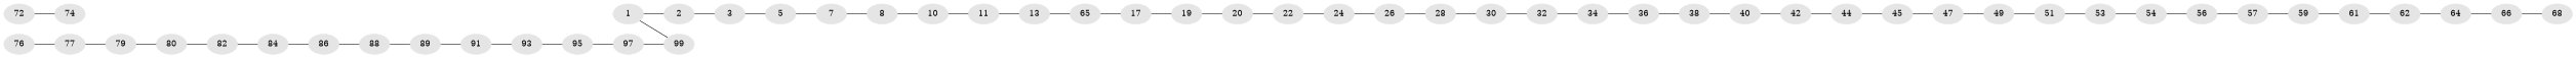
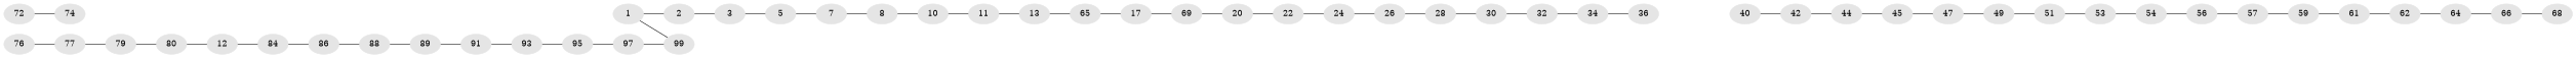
  graph {
    rankdir=LR
    node [color=gray90 style=filled]
    1 [super="+100"]
    2
    99
    3 [super="+4"]
    5 [super="+6"]
    7
    8 [super="+9"]
    10
    11 [super="+12"]
    13 [super="+14"]
    n11 [label=65 super="+16"]
    17 [super="+18"]
-   19
+   19 [label=69]
    20 [super="+21"]
    22 [super="+23"]
    24 [super="+25"]
    26 [super="+27"]
    28 [super="+29"]
    30 [super="+31"]
    32 [super="+33"]
    34 [super="+35"]
    36 [super="+37"]
-   38 [super="+39"]
    40 [super="+41"]
    42 [super="+43"]
    44
    45 [super="+46"]
    47 [super="+48"]
    49 [super="+50"]
    51 [super="+52"]
    53
    54 [super="+55"]
    56
    57 [super="+58"]
    59 [super="+60"]
    61
    62 [super="+63"]
    64 [super="+65"]
    66 [super="+67"]
    68 [super="+69"]
    72 [super="+73"]
    74 [super="+75"]
    77 [super="+78"]
    76
    79
    80 [super="+81"]
-   82 [super="+83"]
+   82 [super="+83" label=12]
    84 [super="+85"]
    86 [super="+87"]
    88
    89 [super="+90"]
    91 [super="+92"]
    93 [super="+94"]
    95 [super="+96"]
    97 [super="+98"]
    1 -- 2
    1 -- 99
    2 -- 3
    3 -- 5
    5 -- 7
    7 -- 8
    8 -- 10
    10 -- 11
    11 -- 13
    13 -- n11
    n11 -- 17
    17 -- 19
    19 -- 20
    20 -- 22
    22 -- 24
    24 -- 26
    26 -- 28
    28 -- 30
    30 -- 32
    32 -- 34
    34 -- 36
-   36 -- 38
-   38 -- 40
    40 -- 42
    42 -- 44
    44 -- 45
    45 -- 47
    47 -- 49
    49 -- 51
    51 -- 53
    53 -- 54
    54 -- 56
    56 -- 57
    57 -- 59
    59 -- 61
    61 -- 62
    62 -- 64
    64 -- 66
    66 -- 68
    72 -- 74
    77 -- 79
    76 -- 77
    79 -- 80
    80 -- 82
    82 -- 84
    84 -- 86
    86 -- 88
    88 -- 89
    89 -- 91
    91 -- 93
    93 -- 95
    95 -- 97
    97 -- 99
  }
